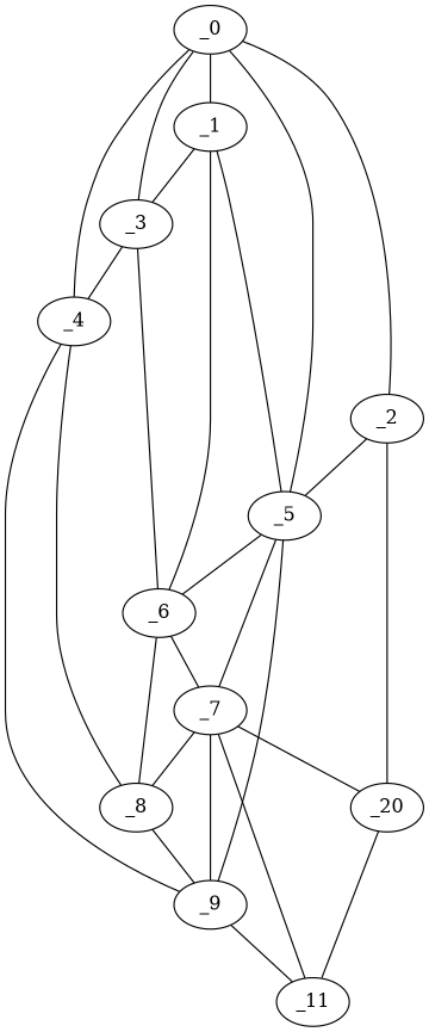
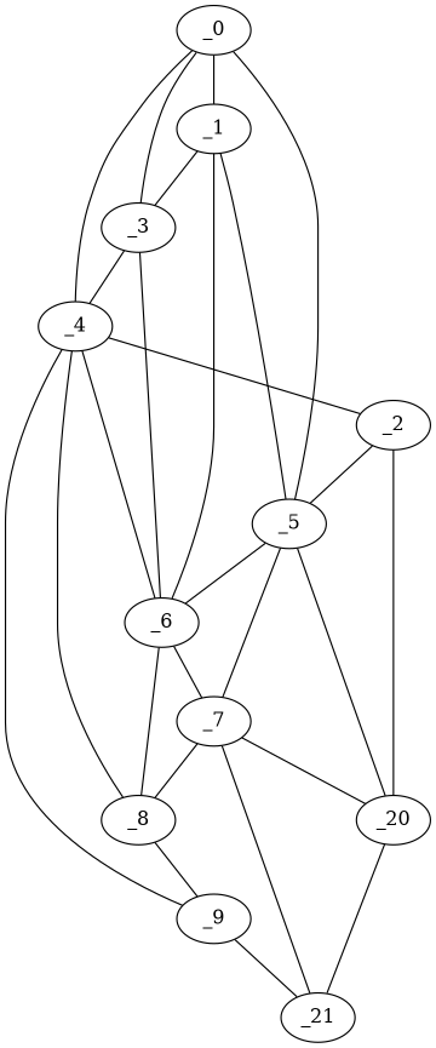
  graph {
    node [y=58]
    edge [valence=2]
    _0 [x=4 y=42]
    _1 [x=14 y=35]
    _2 [x=15 y=103]
    _3 [x=23 y=26]
    _4 [x=31 y=16]
    _5 [x=36 y=77]
    _6 [x=57]
    n8 [label=_20 x=119 y=110]
    _8 [x=67 y=49]
    _9 [x=73 y=46]
    _7 [x=63]
-   _11 [x=126 y=99]
+   _11 [x=126 y=99 label=_21]
    _0 -- _1
-   _0 -- _2 [valence=1]
+   _4 -- _2 [valence=1]
    _0 -- _3 [valence=1]
    _0 -- _4 [valence=1]
    _0 -- _5
    _1 -- _3
    _1 -- _5
    _1 -- _6
    _2 -- _5
    _2 -- n8 [valence=1]
    _3 -- _4
    _3 -- _6 [valence=1]
+   _4 -- _6
    _4 -- _8
    _4 -- _9 [valence=1]
    _5 -- _6 [valence=1]
-   _5 -- _9 [valence=1]
+   _5 -- n8 [valence=1]
    _5 -- _7
    _6 -- _8
    _6 -- _7
    n8 -- _11 [valence=1]
    _8 -- _9
    _9 -- _11 [valence=1]
    _7 -- n8
    _7 -- _8
-   _7 -- _9
    _7 -- _11
  }
